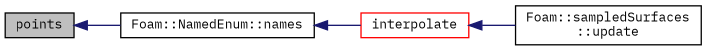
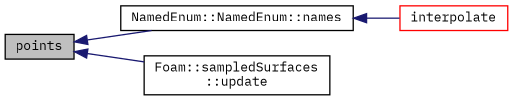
  digraph {
    fontname="IBM Plex Mono"
    rankdir=LR
    node [color=black fontname="IBM Plex Mono" fontsize=10 shape=record]
    edge [color=midnightblue dir=back fontname="IBM Plex Mono" fontsize=10 labelfontname=Helvetica labelfontsize=10 style=solid]
    n1 [fillcolor=grey75 fontcolor=black height=0.2 label=points style=filled width=0.4]
-   n2 [height=0.2 label="Foam::NamedEnum::names" width=0.4]
+   n2 [height=0.2 label="NamedEnum::NamedEnum::names" width=0.4]
    n3 [height=0.2 label="Foam::sampledSurfaces\l::update" width=0.4]
    n4 [color=red height=0.2 label=interpolate width=0.4]
    n1 -> n2
-   n4 -> n3
+   n1 -> n3
    n2 -> n4
  }
